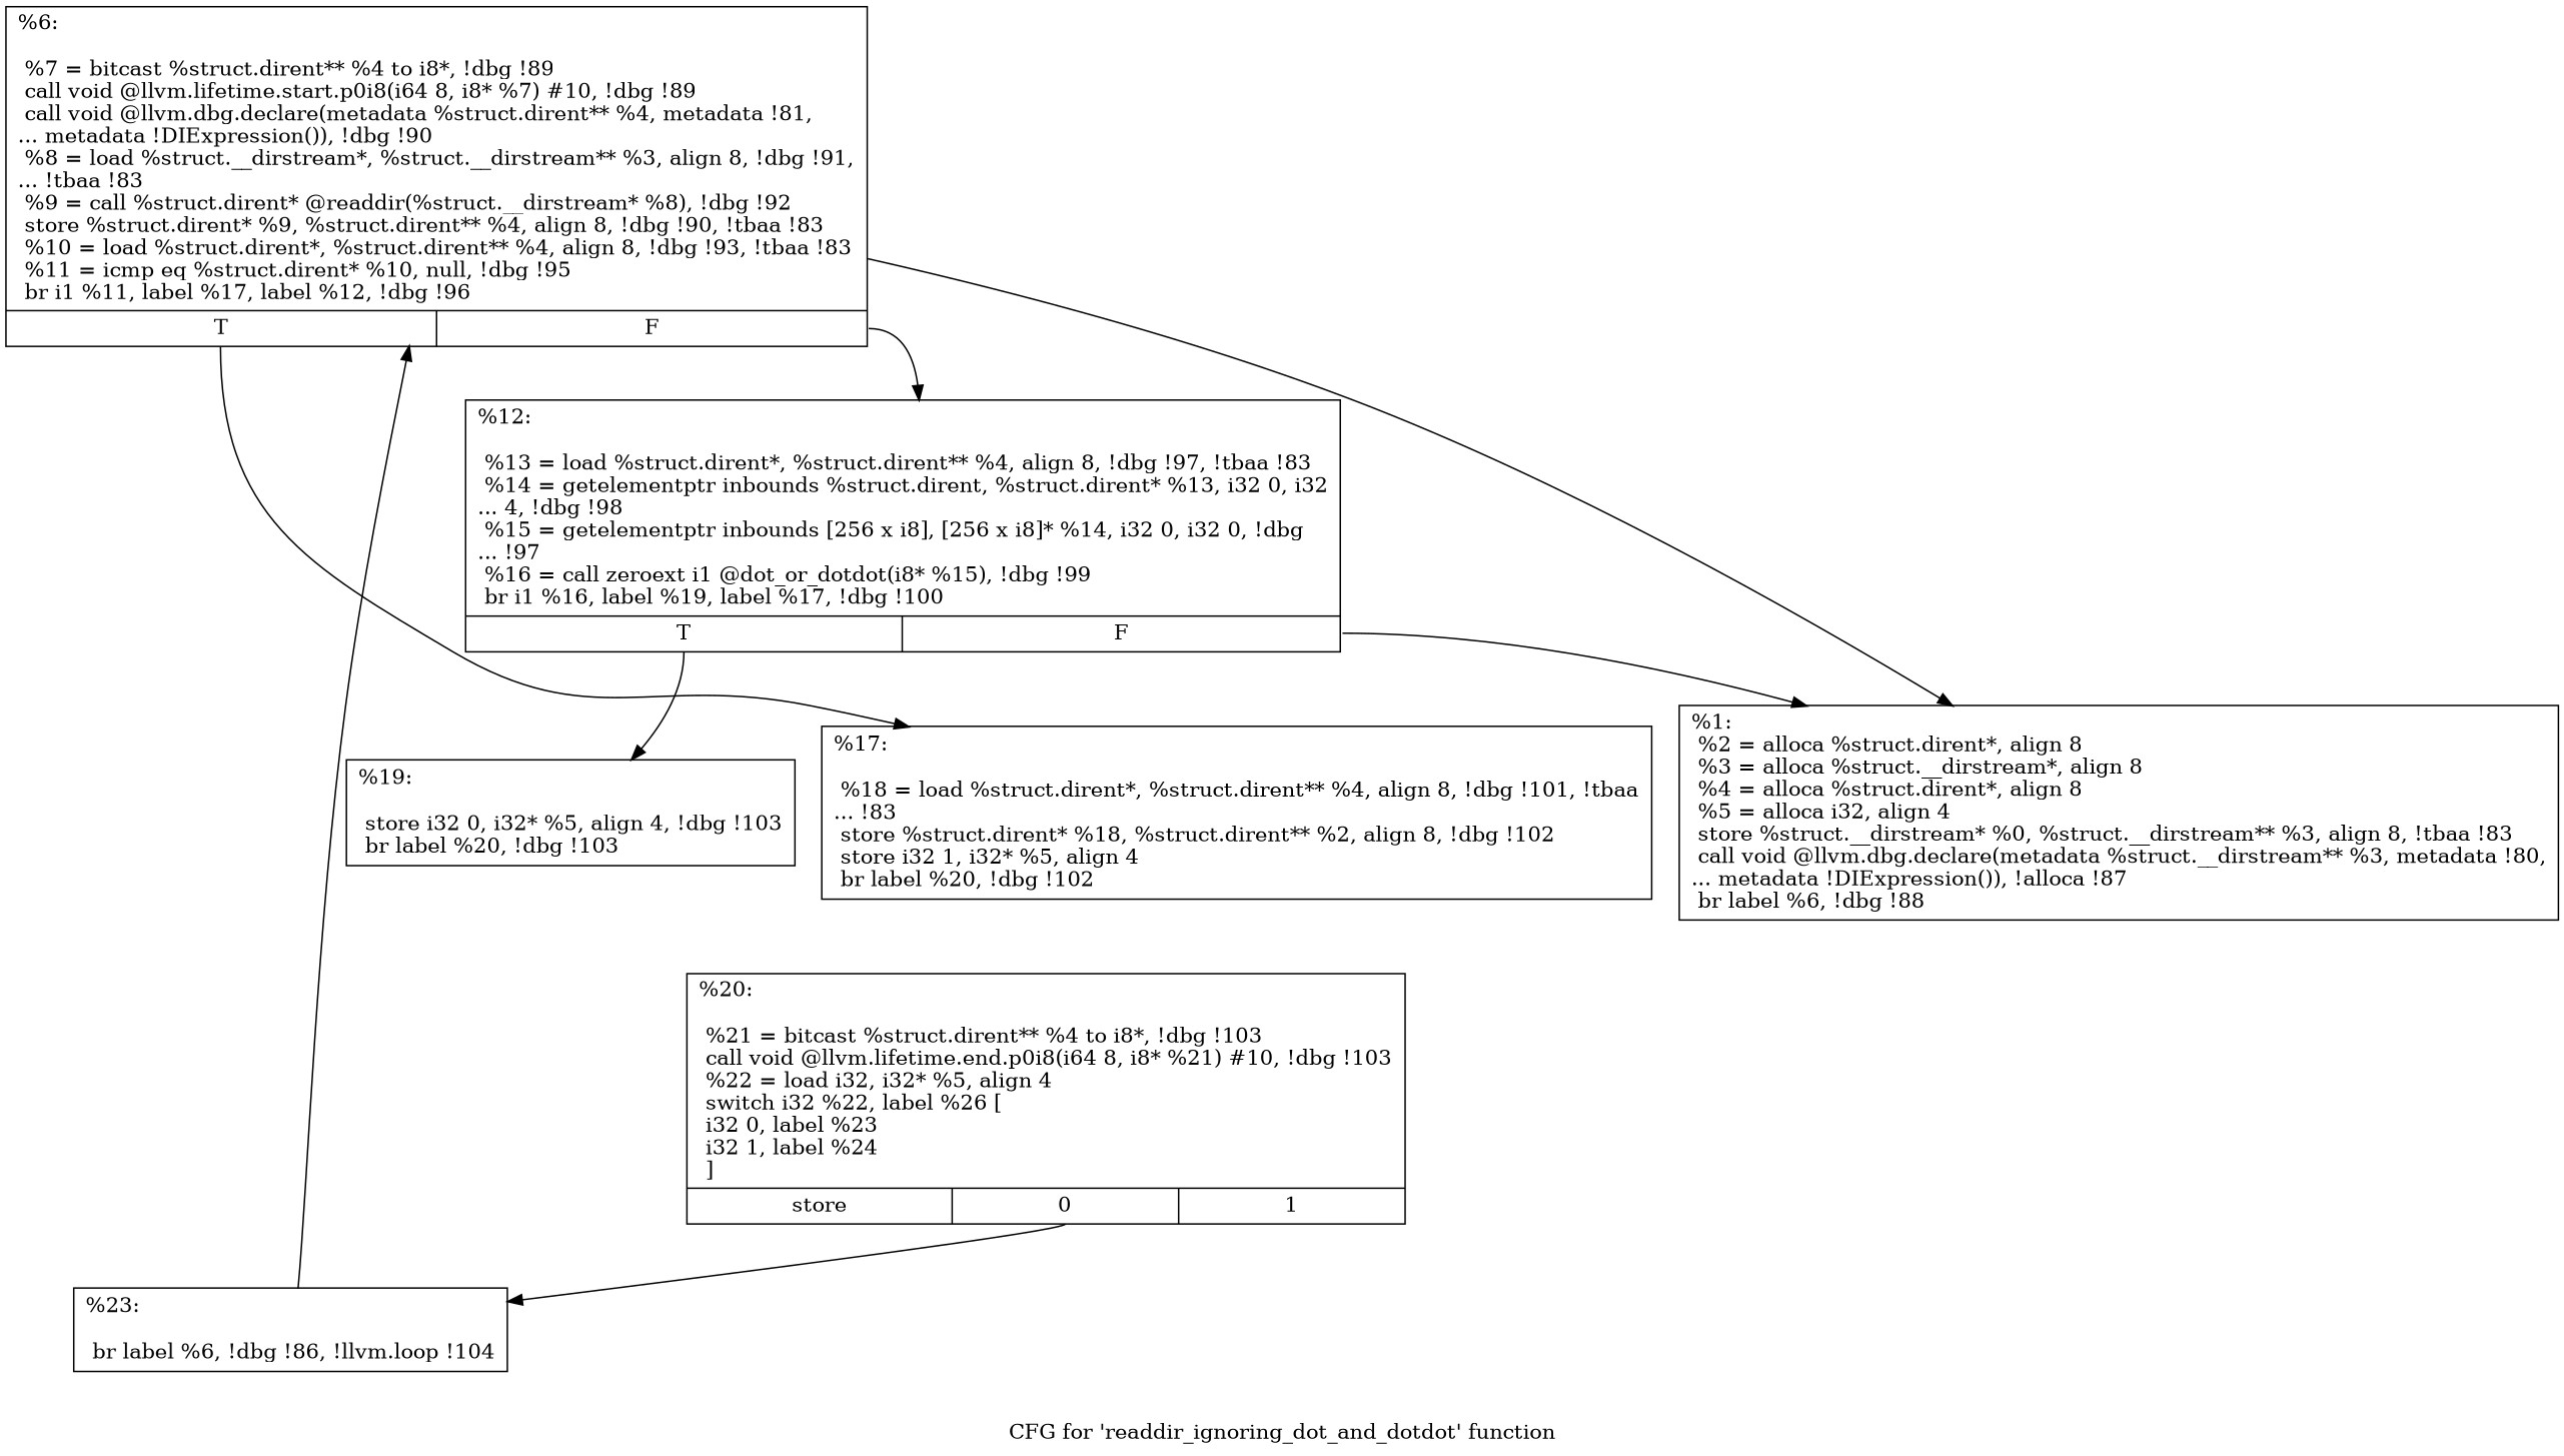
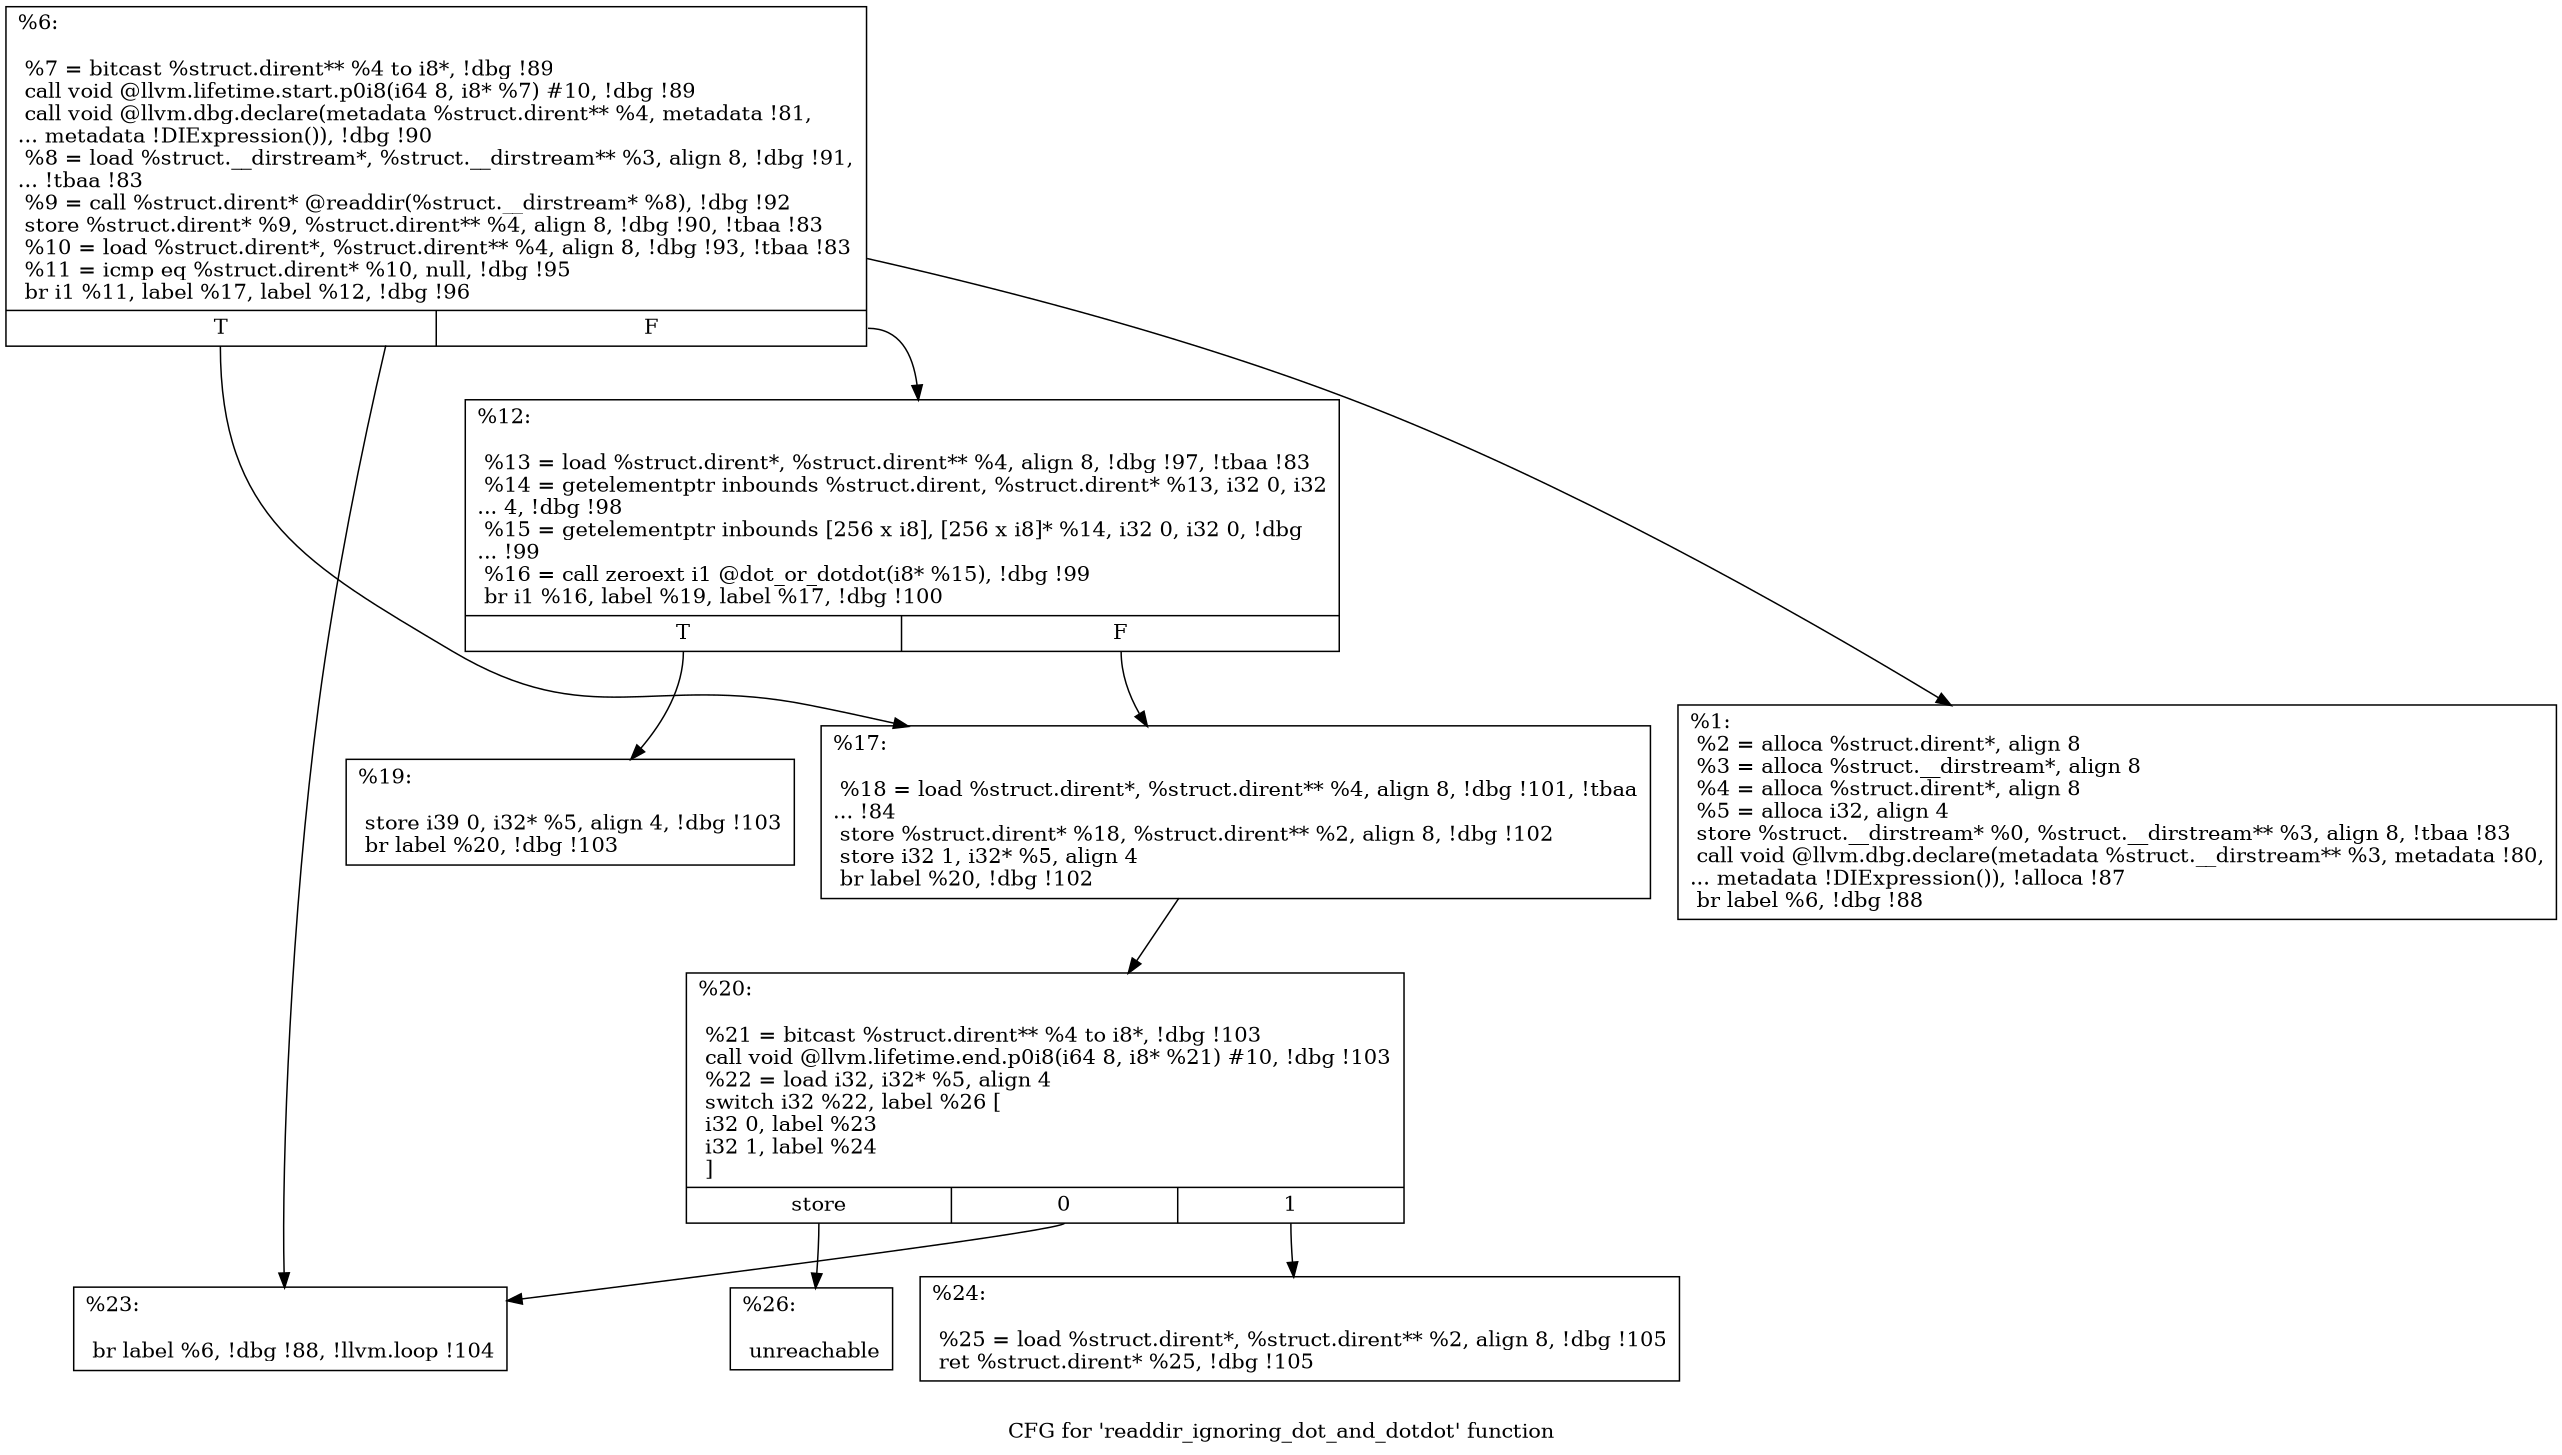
  digraph {
    label="CFG for 'readdir_ignoring_dot_and_dotdot' function"
    node [shape=record]
    n1 [label="{%1:\l  %2 = alloca %struct.dirent*, align 8\l  %3 = alloca %struct.__dirstream*, align 8\l  %4 = alloca %struct.dirent*, align 8\l  %5 = alloca i32, align 4\l  store %struct.__dirstream* %0, %struct.__dirstream** %3, align 8, !tbaa !83\l  call void @llvm.dbg.declare(metadata %struct.__dirstream** %3, metadata !80,\l... metadata !DIExpression()), !alloca !87\l  br label %6, !dbg !88\l}"]
    n2 [label="{%6:\l\l  %7 = bitcast %struct.dirent** %4 to i8*, !dbg !89\l  call void @llvm.lifetime.start.p0i8(i64 8, i8* %7) #10, !dbg !89\l  call void @llvm.dbg.declare(metadata %struct.dirent** %4, metadata !81,\l... metadata !DIExpression()), !dbg !90\l  %8 = load %struct.__dirstream*, %struct.__dirstream** %3, align 8, !dbg !91,\l... !tbaa !83\l  %9 = call %struct.dirent* @readdir(%struct.__dirstream* %8), !dbg !92\l  store %struct.dirent* %9, %struct.dirent** %4, align 8, !dbg !90, !tbaa !83\l  %10 = load %struct.dirent*, %struct.dirent** %4, align 8, !dbg !93, !tbaa !83\l  %11 = icmp eq %struct.dirent* %10, null, !dbg !95\l  br i1 %11, label %17, label %12, !dbg !96\l|{<s0>T|<s1>F}}"]
-   n3 [label="{%17:\l\l  %18 = load %struct.dirent*, %struct.dirent** %4, align 8, !dbg !101, !tbaa\l... !83\l  store %struct.dirent* %18, %struct.dirent** %2, align 8, !dbg !102\l  store i32 1, i32* %5, align 4\l  br label %20, !dbg !102\l}"]
-   n4 [label="{%12:\l\l  %13 = load %struct.dirent*, %struct.dirent** %4, align 8, !dbg !97, !tbaa !83\l  %14 = getelementptr inbounds %struct.dirent, %struct.dirent* %13, i32 0, i32\l... 4, !dbg !98\l  %15 = getelementptr inbounds [256 x i8], [256 x i8]* %14, i32 0, i32 0, !dbg\l... !97\l  %16 = call zeroext i1 @dot_or_dotdot(i8* %15), !dbg !99\l  br i1 %16, label %19, label %17, !dbg !100\l|{<s0>T|<s1>F}}"]
+   n3 [label="{%17:\l\l  %18 = load %struct.dirent*, %struct.dirent** %4, align 8, !dbg !101, !tbaa\l... !84\l  store %struct.dirent* %18, %struct.dirent** %2, align 8, !dbg !102\l  store i32 1, i32* %5, align 4\l  br label %20, !dbg !102\l}"]
+   n4 [label="{%12:\l\l  %13 = load %struct.dirent*, %struct.dirent** %4, align 8, !dbg !97, !tbaa !83\l  %14 = getelementptr inbounds %struct.dirent, %struct.dirent* %13, i32 0, i32\l... 4, !dbg !98\l  %15 = getelementptr inbounds [256 x i8], [256 x i8]* %14, i32 0, i32 0, !dbg\l... !99\l  %16 = call zeroext i1 @dot_or_dotdot(i8* %15), !dbg !99\l  br i1 %16, label %19, label %17, !dbg !100\l|{<s0>T|<s1>F}}"]
    n5 [label="{%20:\l\l  %21 = bitcast %struct.dirent** %4 to i8*, !dbg !103\l  call void @llvm.lifetime.end.p0i8(i64 8, i8* %21) #10, !dbg !103\l  %22 = load i32, i32* %5, align 4\l  switch i32 %22, label %26 [\l    i32 0, label %23\l    i32 1, label %24\l  ]\l|{<s0>store|<s1>0|<s2>1}}"]
-   n6 [label="{%19:\l\l  store i32 0, i32* %5, align 4, !dbg !103\l  br label %20, !dbg !103\l}"]
-   n8 [label="{%23:\l\l  br label %6, !dbg !86, !llvm.loop !104\l}"]
+   n6 [label="{%19:\l\l  store i39 0, i32* %5, align 4, !dbg !103\l  br label %20, !dbg !103\l}"]
+   n7 [label="{%26:\l\l  unreachable\l}"]
+   n8 [label="{%23:\l\l  br label %6, !dbg !88, !llvm.loop !104\l}"]
+   n9 [label="{%24:\l\l  %25 = load %struct.dirent*, %struct.dirent** %2, align 8, !dbg !105\l  ret %struct.dirent* %25, !dbg !105\l}"]
    n2 -> n1
    n2 -> n3 [tailport=s0]
    n2 -> n4 [tailport=s1]
-   n4 -> n1 [tailport=s1]
+   n3 -> n5
+   n4 -> n3 [tailport=s1]
    n4 -> n6 [tailport=s0]
+   n5 -> n7 [tailport=s0]
    n5 -> n8 [tailport=s1]
-   n8 -> n2
+   n5 -> n9 [tailport=s2]
+   n2 -> n8
  }
